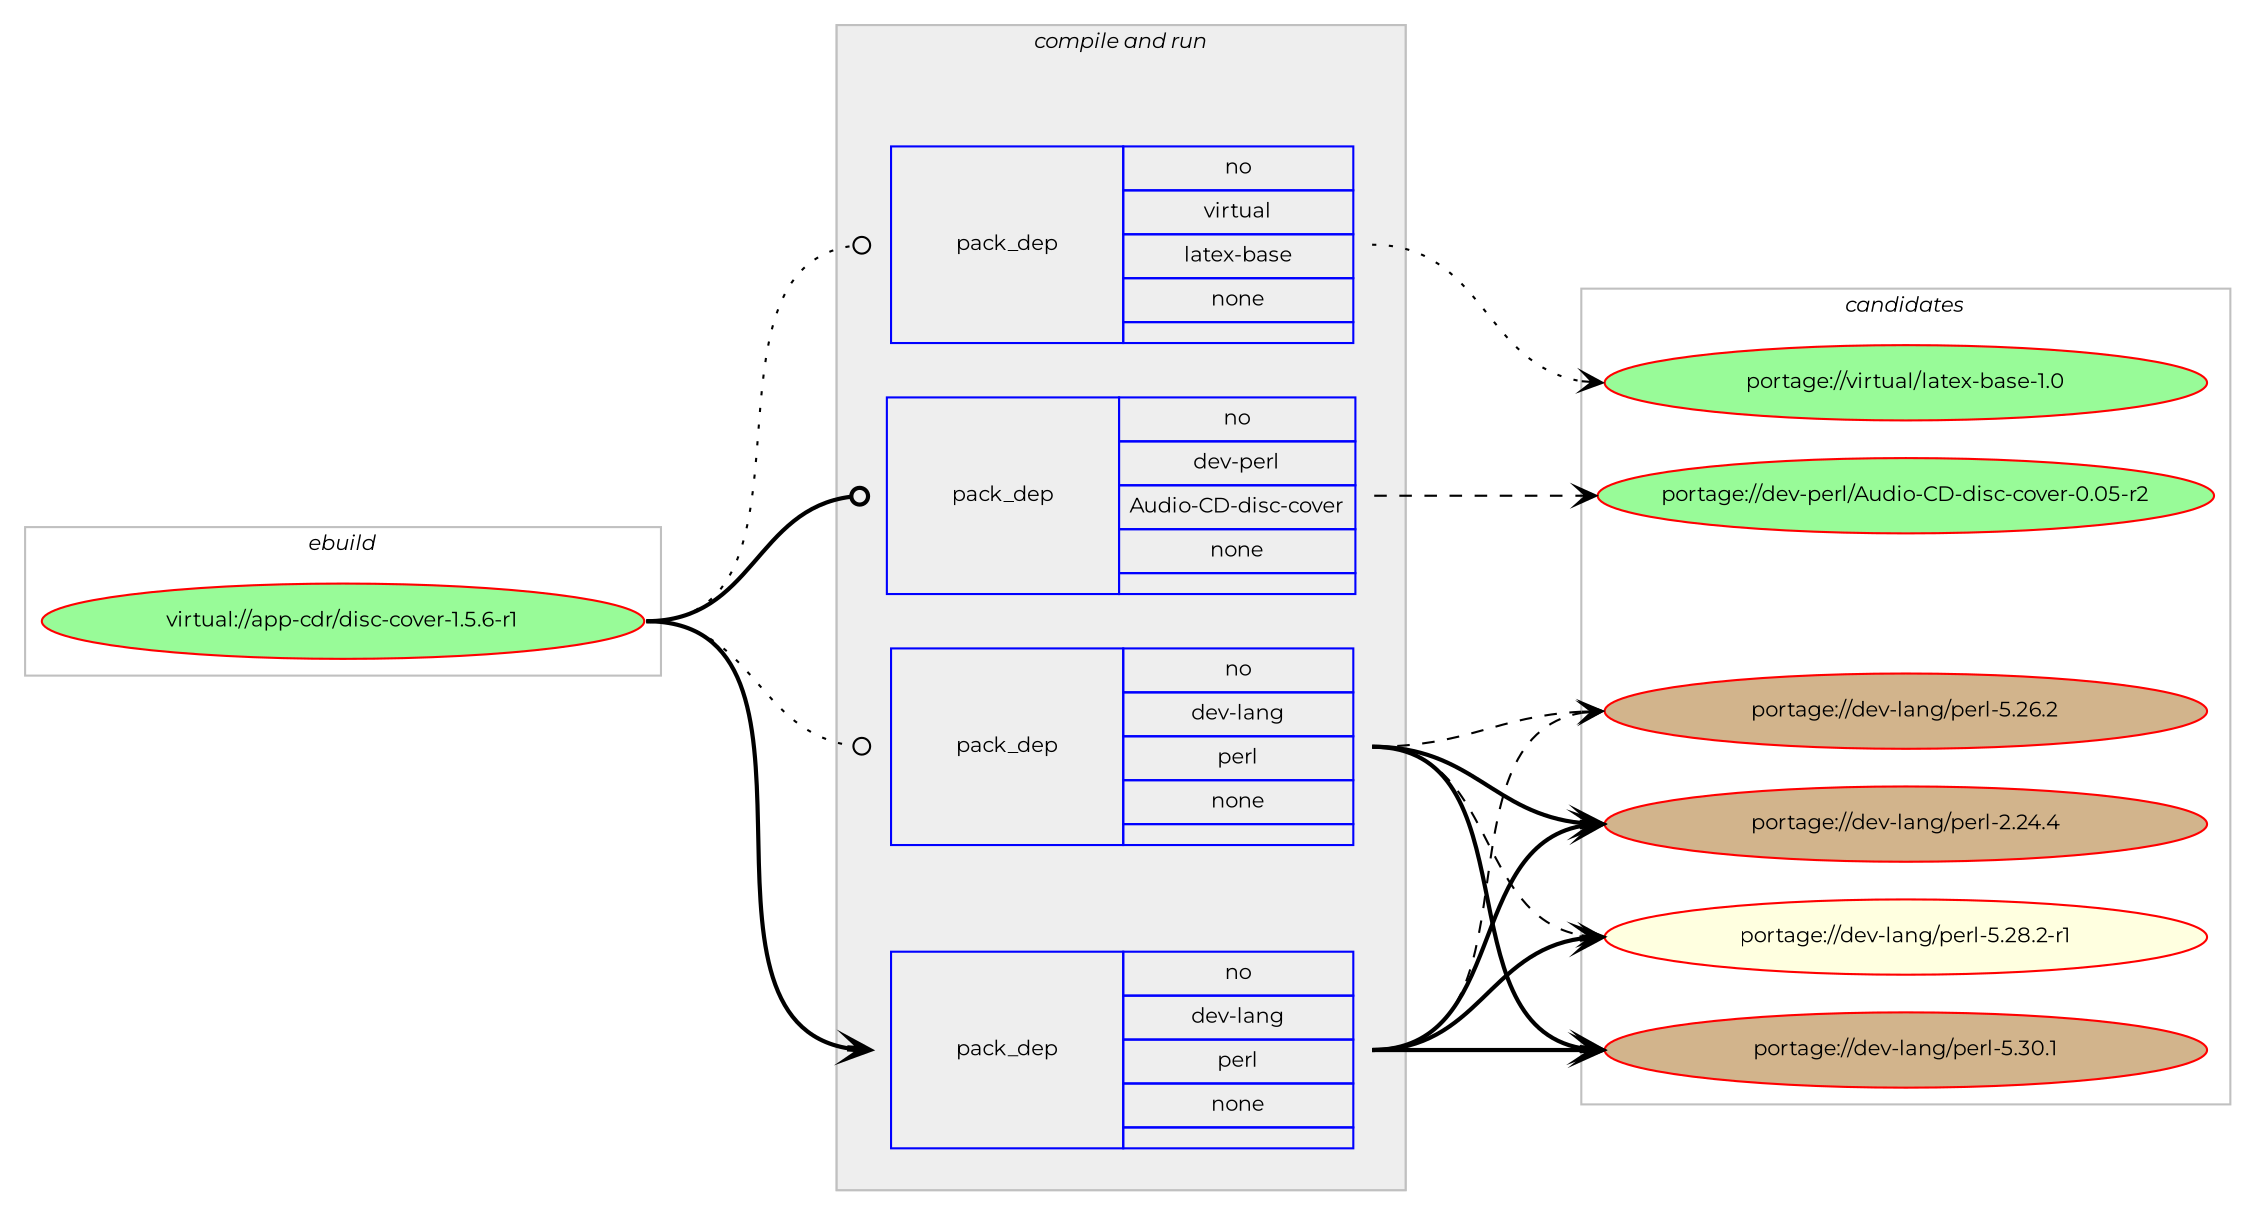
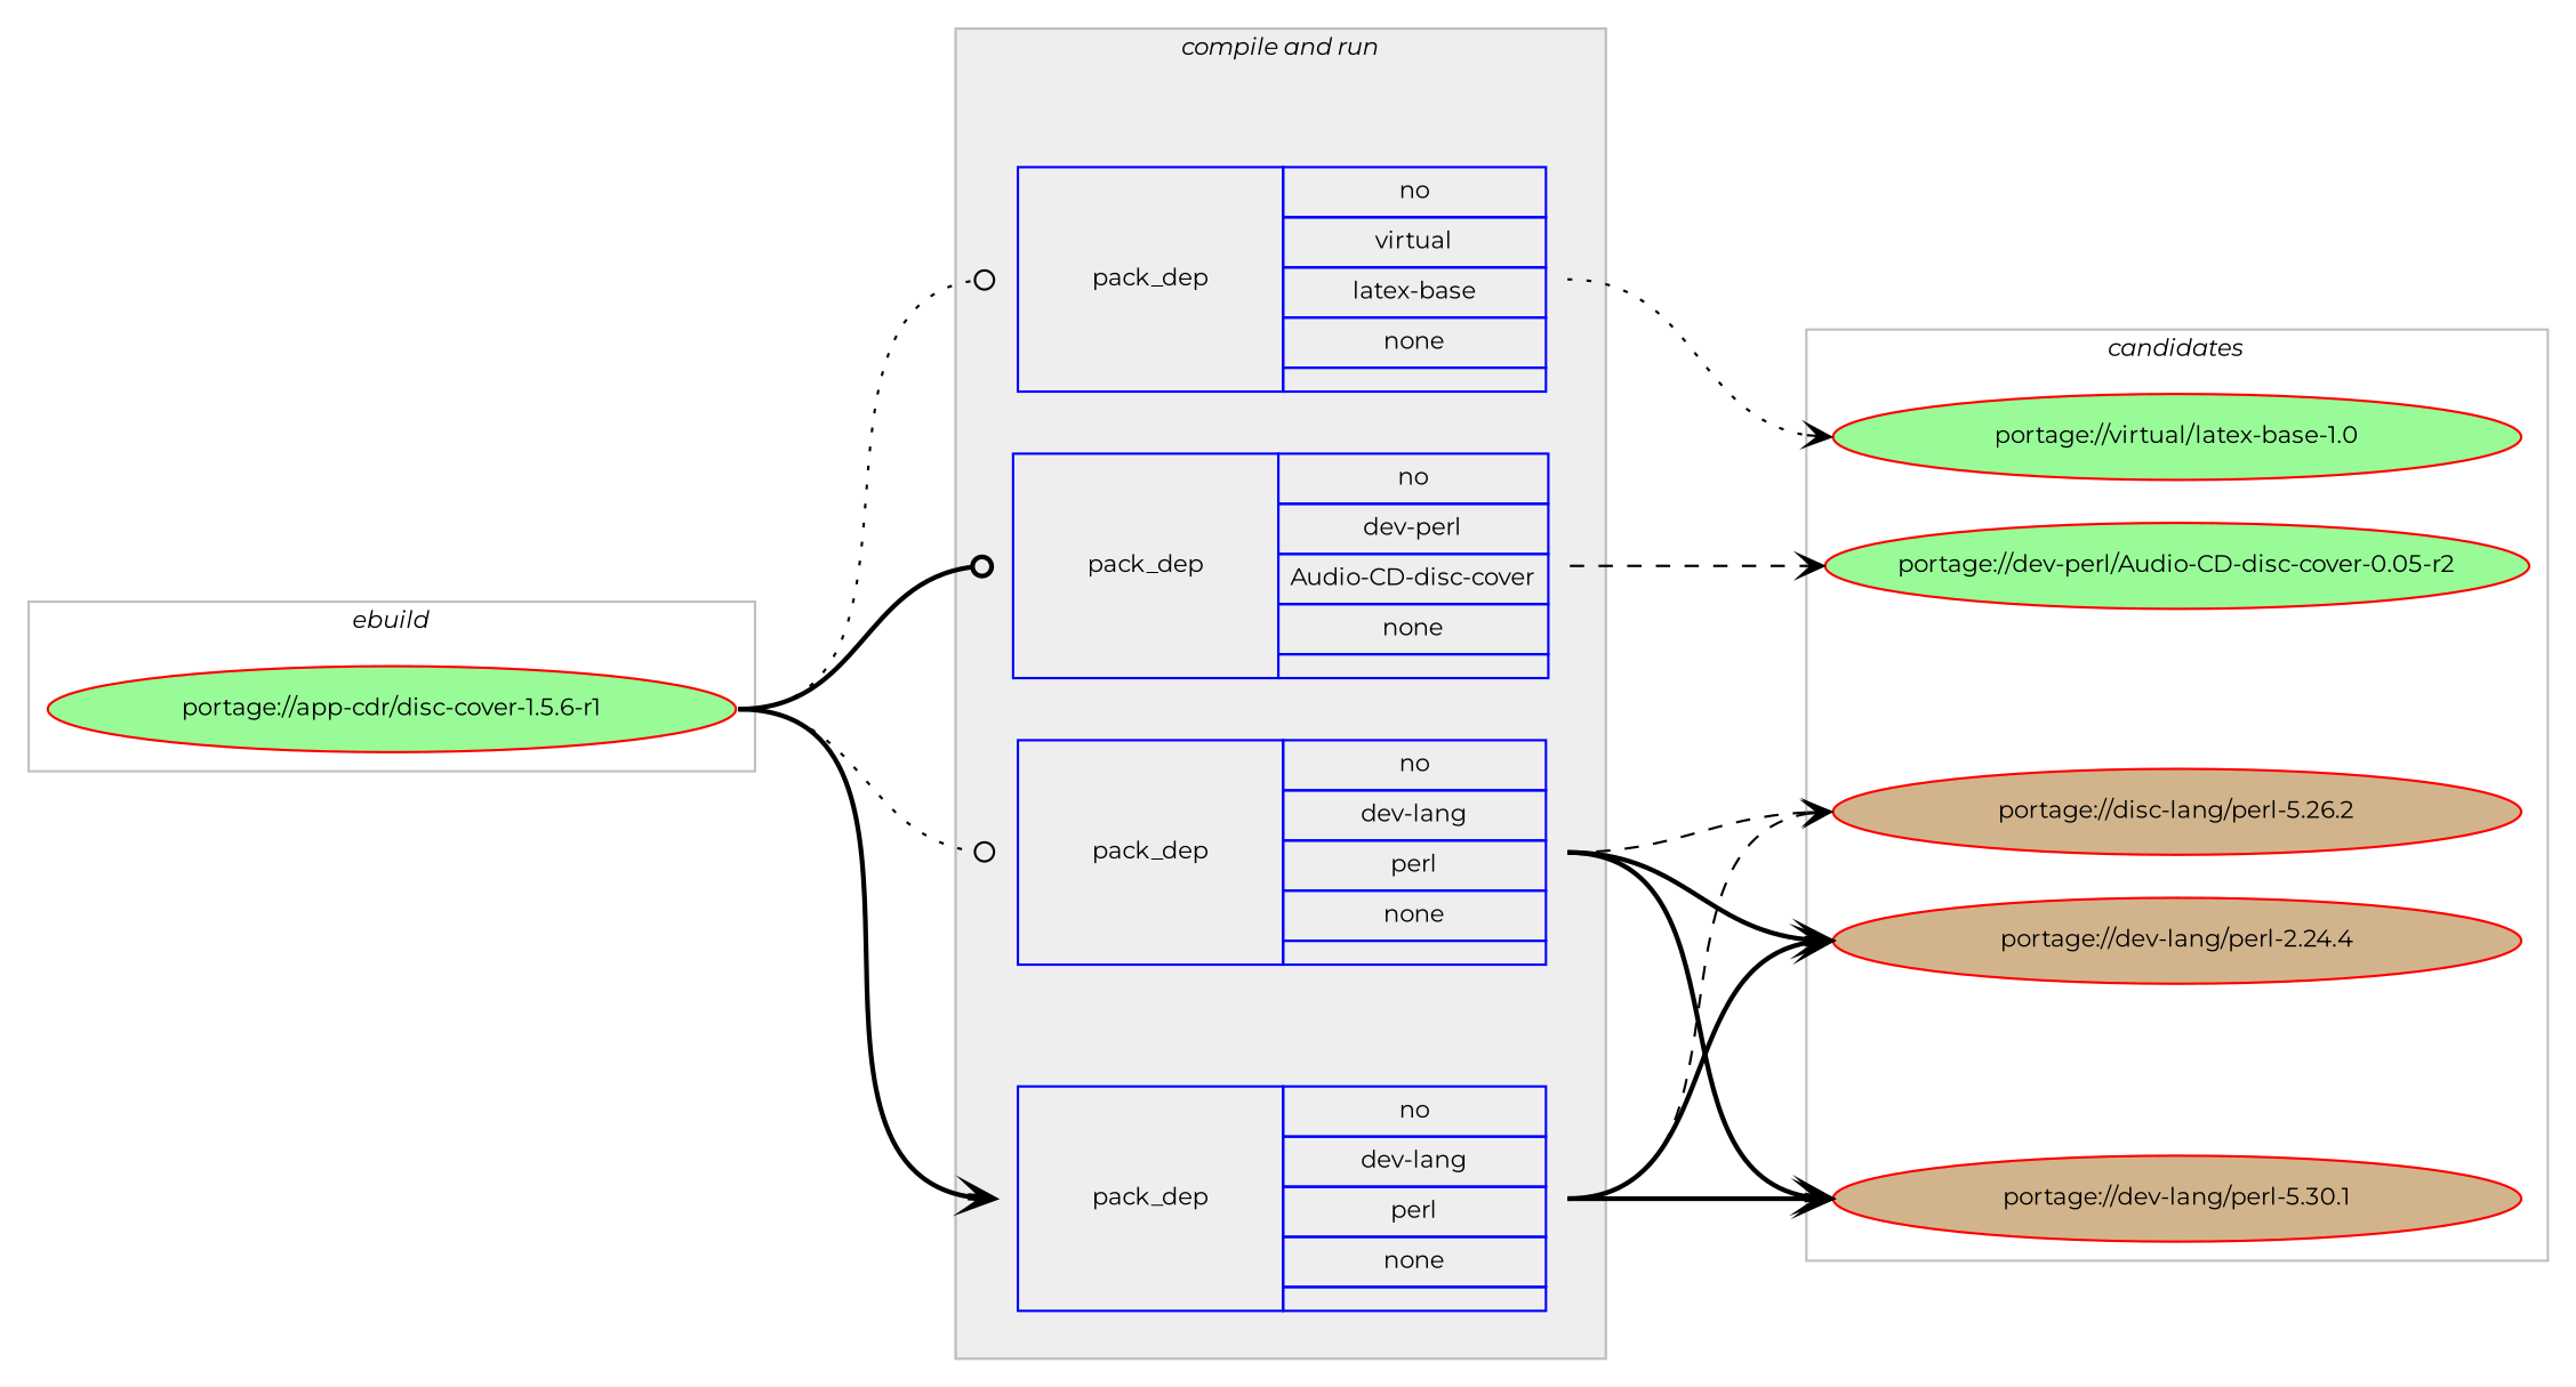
  digraph {
    compound=true
    concentrate=true
    fontname=Montserrat
    fontsize=10
    newrank=true
    rankdir=LR
    ranksep=1.5
    node [color=red fontname=Montserrat fontsize=10 style=filled]
    edge [arrowhead=vee fontname=Montserrat headport=w style=bold tailport=e weight=100]
-   n1 [fillcolor=palegreen label="virtual://app-cdr/disc-cover-1.5.6-r1" width=4]
+   n1 [fillcolor=palegreen label="portage://app-cdr/disc-cover-1.5.6-r1" width=4]
    n2 [color=blue label=<<TABLE BORDER="0" CELLBORDER="1" CELLSPACING="0" CELLPADDING="4" WIDTH="220"><TR><TD ROWSPAN="6" CELLPADDING="30">pack_dep</TD></TR><TR><TD WIDTH="110">no</TD></TR><TR><TD>dev-lang</TD></TR><TR><TD>perl</TD></TR><TR><TD>none</TD></TR><TR><TD></TD></TR></TABLE>> shape=none style=""]
    n3 [color=blue label=<<TABLE BORDER="0" CELLBORDER="1" CELLSPACING="0" CELLPADDING="4" WIDTH="220"><TR><TD ROWSPAN="6" CELLPADDING="30">pack_dep</TD></TR><TR><TD WIDTH="110">no</TD></TR><TR><TD>dev-lang</TD></TR><TR><TD>perl</TD></TR><TR><TD>none</TD></TR><TR><TD></TD></TR></TABLE>> shape=none style=""]
    n4 [color=blue label=<<TABLE BORDER="0" CELLBORDER="1" CELLSPACING="0" CELLPADDING="4" WIDTH="220"><TR><TD ROWSPAN="6" CELLPADDING="30">pack_dep</TD></TR><TR><TD WIDTH="110">no</TD></TR><TR><TD>dev-perl</TD></TR><TR><TD>Audio-CD-disc-cover</TD></TR><TR><TD>none</TD></TR><TR><TD></TD></TR></TABLE>> shape=none style=""]
    n5 [color=blue label=<<TABLE BORDER="0" CELLBORDER="1" CELLSPACING="0" CELLPADDING="4" WIDTH="220"><TR><TD ROWSPAN="6" CELLPADDING="30">pack_dep</TD></TR><TR><TD WIDTH="110">no</TD></TR><TR><TD>virtual</TD></TR><TR><TD>latex-base</TD></TR><TR><TD>none</TD></TR><TR><TD></TD></TR></TABLE>> shape=none style=""]
    n6 [fillcolor=tan label="portage://dev-lang/perl-5.30.1" width=4]
-   n7 [fillcolor=lightyellow label="portage://dev-lang/perl-5.28.2-r1" width=4]
-   n8 [fillcolor=tan label="portage://dev-lang/perl-5.26.2" width=4]
+   n8 [fillcolor=tan label="portage://disc-lang/perl-5.26.2" width=4]
    n9 [fillcolor=tan label="portage://dev-lang/perl-2.24.4" width=4]
    n10 [fillcolor=palegreen label="portage://dev-perl/Audio-CD-disc-cover-0.05-r2" width=4]
    n11 [fillcolor=palegreen label="portage://virtual/latex-base-1.0" width=4]
    subgraph cluster_1 {
      color=gray
      label=<<i>ebuild</i>>
      n1
    }
    subgraph cluster_2 {
      color=gray
      label=<<i>dependencies</i>>
      subgraph cluster_3 {
        color=gray
        fillcolor="#eeeeee"
        label=<<i>run</i>>
        style=filled
        subgraph sub_4 {
          color=gray
          fillcolor="#eeeeee"
          label=<<i>run</i>>
          style=filled
          n3
        }
        subgraph sub_5 {
          color=gray
          fillcolor="#eeeeee"
          label=<<i>run</i>>
          style=filled
          n4
        }
        subgraph sub_6 {
          color=gray
          fillcolor="#eeeeee"
          label=<<i>run</i>>
          style=filled
          n5
        }
      }
      subgraph cluster_7 {
        color=gray
        fillcolor="#eeeeee"
        label=<<i>compile</i>>
        style=filled
        subgraph sub_8 {
          color=gray
          fillcolor="#eeeeee"
          label=<<i>compile</i>>
          style=filled
          n2
        }
      }
      subgraph cluster_9 {
        color=gray
        fillcolor="#eeeeee"
        label=<<i>compile and run</i>>
        style=filled
      }
    }
    subgraph cluster_10 {
      color=gray
      label=<<i>candidates</i>>
      rank=same
      subgraph sub_11 {
        color=black
        label=<<i>candidates</i>>
        nodesep=1
        rank=same
        n6
-       n7
        n8
        n9
      }
      subgraph sub_12 {
        color=black
        label=<<i>candidates</i>>
        nodesep=1
        rank=same
        n6
-       n7
        n8
        n9
      }
      subgraph sub_13 {
        color=black
        label=<<i>candidates</i>>
        nodesep=1
        rank=same
        n10
      }
      subgraph sub_14 {
        color=black
        label=<<i>candidates</i>>
        nodesep=1
        rank=same
        n11
      }
    }
    n1 -> n2 [weight=20]
    n1 -> n3 [arrowhead=odot style=dotted weight=20]
    n1 -> n4 [arrowhead=odot weight=20]
    n1 -> n5 [arrowhead=odot style=dotted weight=20]
    n2 -> n6
-   n2 -> n7
    n2 -> n8 [style=dashed]
    n2 -> n9
    n3 -> n6
-   n3 -> n7 [style=dashed]
    n3 -> n8 [style=dashed]
    n3 -> n9
    n4 -> n10 [style=dashed]
    n5 -> n11 [style=dotted]
  }
